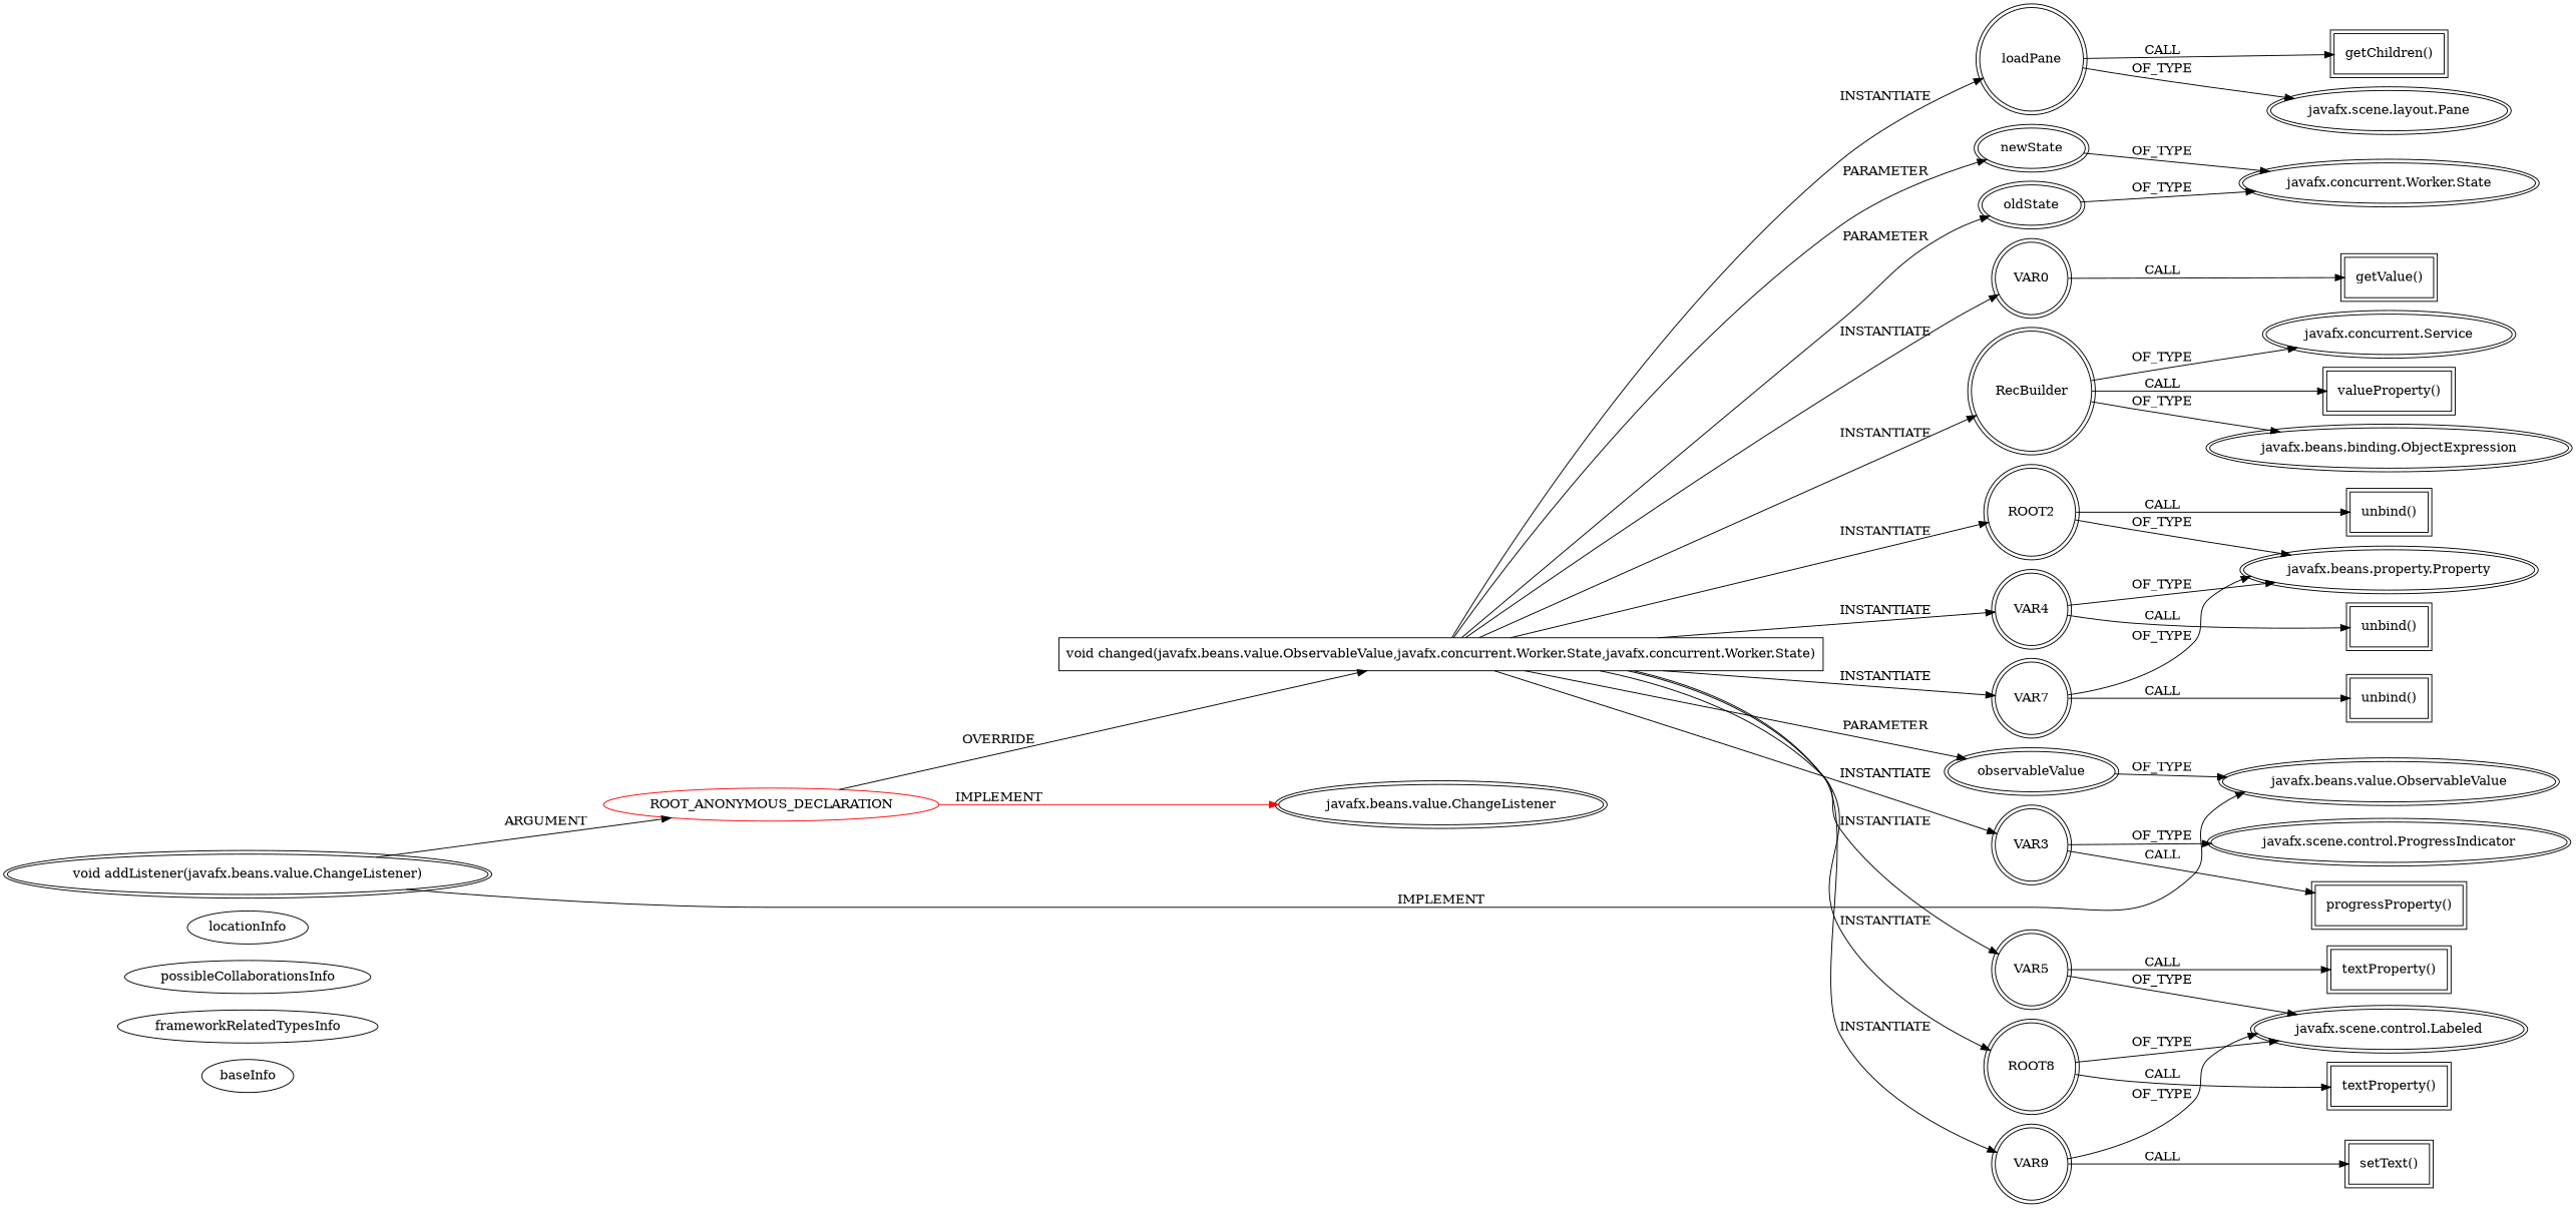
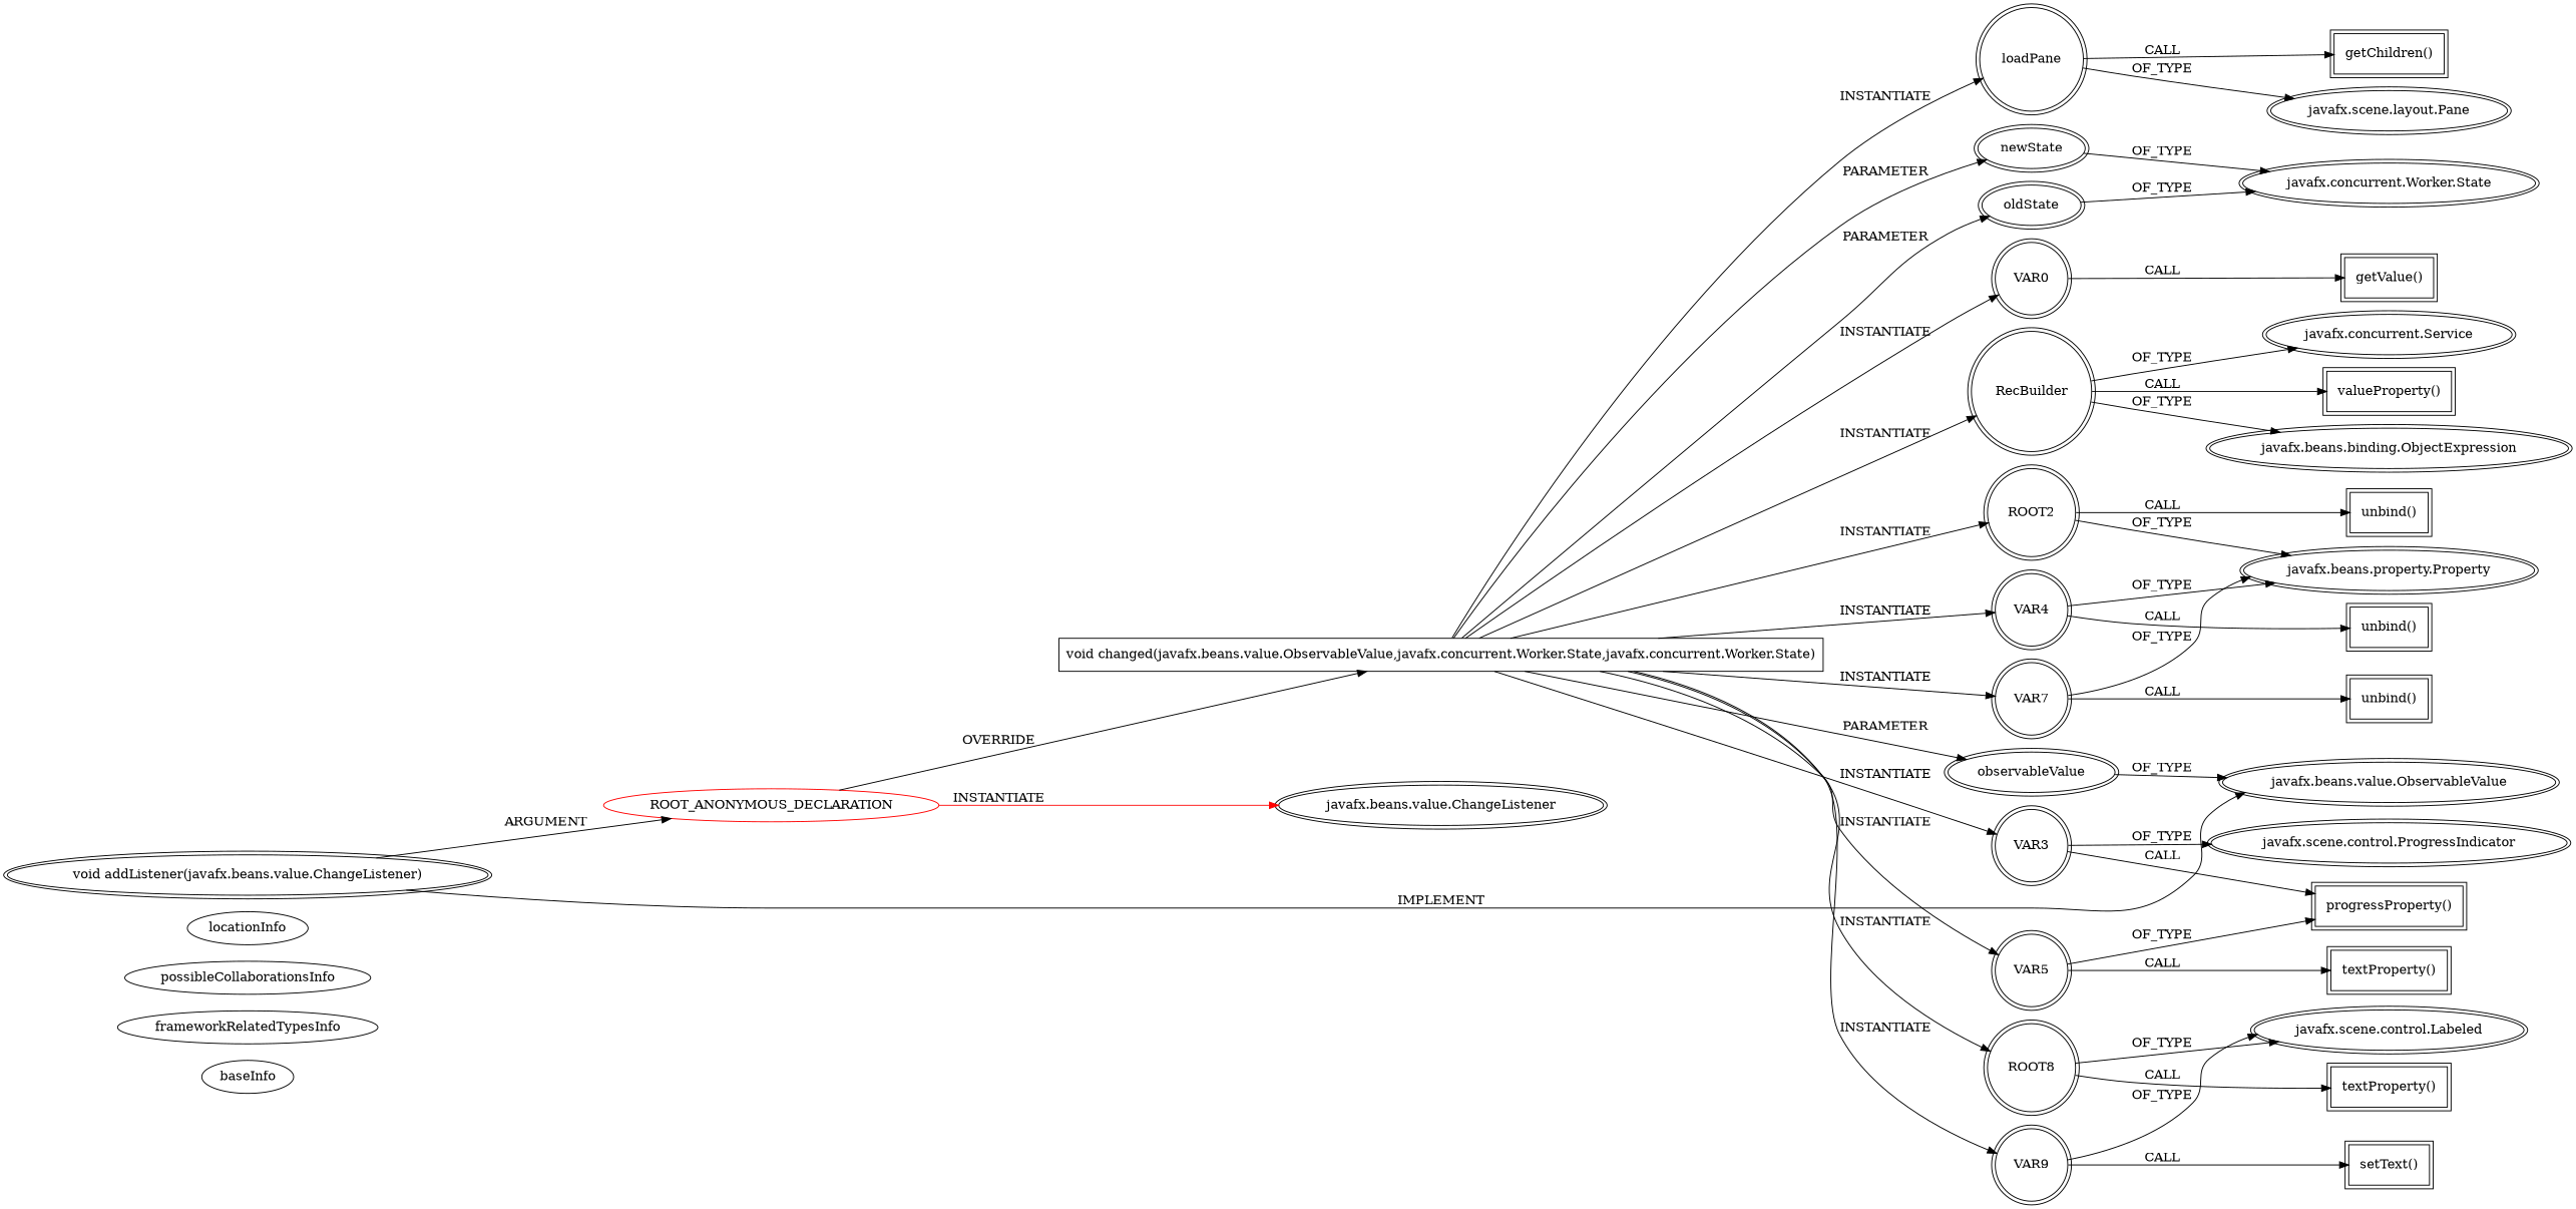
  digraph {
    rankdir=LR
    node [isFrameworkType=true vertexType=VARIABLE_EXPRESION peripheries=2]
    baseInfo [category=extension_graph graphId=666 isAnonymous=true possibleRelation=false isFrameworkType="" vertexType="" peripheries=""]
    frameworkRelatedTypesInfo [0="javafx.beans.value.ChangeListener" isFrameworkType="" vertexType="" peripheries=""]
    possibleCollaborationsInfo [isFrameworkType="" vertexType="" peripheries=""]
    locationInfo [contextSignature="void loadPanels(javafx.scene.Group)" filePath="/Johnmalc-JavaFX/JavaFX-master/src/james/Minimal.java" graphId=666 projectName="Johnmalc-JavaFX" isFrameworkType="" vertexType="" peripheries=""]
    n5 [color=red isFrameworkType=false label=ROOT_ANONYMOUS_DECLARATION vertexType=ROOT_ANONYMOUS_DECLARATION peripheries=""]
    n6 [label="javafx.beans.value.ChangeListener" vertexType=FRAMEWORK_INTERFACE_TYPE]
    n7 [isFrameworkType=false label="void changed(javafx.beans.value.ObservableValue,javafx.concurrent.Worker.State,javafx.concurrent.Worker.State)" shape=box vertexType=OVERRIDING_METHOD_DECLARATION peripheries=""]
    n8 [label=observableValue vertexType=PARAMETER_DECLARATION]
    n9 [label=oldState vertexType=PARAMETER_DECLARATION]
    n10 [label=newState vertexType=PARAMETER_DECLARATION]
    n11 [label=VAR0 shape=circle]
    n12 [label=RecBuilder shape=circle]
    n13 [label=ROOT2 shape=circle]
    n14 [label=VAR3 shape=circle]
    n15 [label=VAR4 shape=circle]
    n16 [label=VAR5 shape=circle]
    n17 [label=loadPane shape=circle]
    n18 [label=VAR7 shape=circle]
    n19 [label=ROOT8 shape=circle]
    n20 [label=VAR9 shape=circle]
    n21 [label="void addListener(javafx.beans.value.ChangeListener)" vertexType=OUTSIDE_CALL]
    n22 [label="javafx.beans.value.ObservableValue" vertexType=FRAMEWORK_INTERFACE_TYPE]
    n23 [label="javafx.concurrent.Worker.State" vertexType=FRAMEWORK_CLASS_TYPE]
    n24 [label="getValue()" shape=box vertexType=INSIDE_CALL]
    n25 [label="javafx.beans.binding.ObjectExpression" vertexType=FRAMEWORK_CLASS_TYPE]
    n26 [label="javafx.concurrent.Service" vertexType=FRAMEWORK_CLASS_TYPE]
    n27 [label="valueProperty()" shape=box vertexType=INSIDE_CALL]
    n28 [label="javafx.beans.property.Property" vertexType=FRAMEWORK_INTERFACE_TYPE]
    n29 [label="unbind()" shape=box vertexType=INSIDE_CALL]
    n30 [label="javafx.scene.control.ProgressIndicator" vertexType=FRAMEWORK_CLASS_TYPE]
    n31 [label="progressProperty()" shape=box vertexType=INSIDE_CALL]
    n32 [label="unbind()" shape=box vertexType=INSIDE_CALL]
    n33 [label="javafx.scene.control.Labeled" vertexType=FRAMEWORK_CLASS_TYPE]
    n34 [label="textProperty()" shape=box vertexType=INSIDE_CALL]
    n35 [label="javafx.scene.layout.Pane" vertexType=FRAMEWORK_CLASS_TYPE]
    n36 [label="getChildren()" shape=box vertexType=INSIDE_CALL]
    n37 [label="unbind()" shape=box vertexType=INSIDE_CALL]
    n38 [label="textProperty()" shape=box vertexType=INSIDE_CALL]
    n39 [label="setText()" shape=box vertexType=INSIDE_CALL]
-   n5 -> n6 [color=red label=IMPLEMENT]
+   n5 -> n6 [color=red label=INSTANTIATE]
    n5 -> n7 [label=OVERRIDE]
    n7 -> n8 [label=PARAMETER]
    n7 -> n9 [label=PARAMETER]
    n7 -> n10 [label=PARAMETER]
    n7 -> n11 [label=INSTANTIATE]
    n7 -> n12 [label=INSTANTIATE]
    n7 -> n13 [label=INSTANTIATE]
    n7 -> n14 [label=INSTANTIATE]
    n7 -> n15 [label=INSTANTIATE]
    n7 -> n16 [label=INSTANTIATE]
    n7 -> n17 [label=INSTANTIATE]
    n7 -> n18 [label=INSTANTIATE]
    n7 -> n19 [label=INSTANTIATE]
    n7 -> n20 [label=INSTANTIATE]
    n8 -> n22 [label=OF_TYPE]
    n9 -> n23 [label=OF_TYPE]
    n10 -> n23 [label=OF_TYPE]
    n11 -> n24 [label=CALL]
    n12 -> n25 [label=OF_TYPE]
    n12 -> n26 [label=OF_TYPE]
    n12 -> n27 [label=CALL]
    n13 -> n28 [label=OF_TYPE]
    n13 -> n29 [label=CALL]
    n14 -> n30 [label=OF_TYPE]
    n14 -> n31 [label=CALL]
    n15 -> n28 [label=OF_TYPE]
    n15 -> n32 [label=CALL]
-   n16 -> n33 [label=OF_TYPE]
+   n16 -> n31 [label=OF_TYPE]
    n16 -> n34 [label=CALL]
    n17 -> n35 [label=OF_TYPE]
    n17 -> n36 [label=CALL]
    n18 -> n28 [label=OF_TYPE]
    n18 -> n37 [label=CALL]
    n19 -> n33 [label=OF_TYPE]
    n19 -> n38 [label=CALL]
    n20 -> n33 [label=OF_TYPE]
    n20 -> n39 [label=CALL]
    n21 -> n5 [label=ARGUMENT]
    n21 -> n22 [label=IMPLEMENT]
  }
